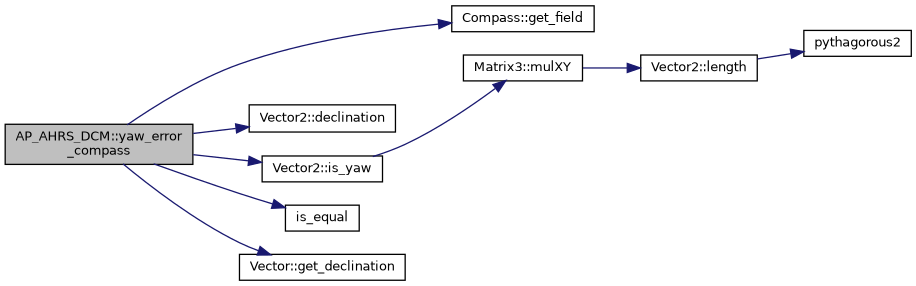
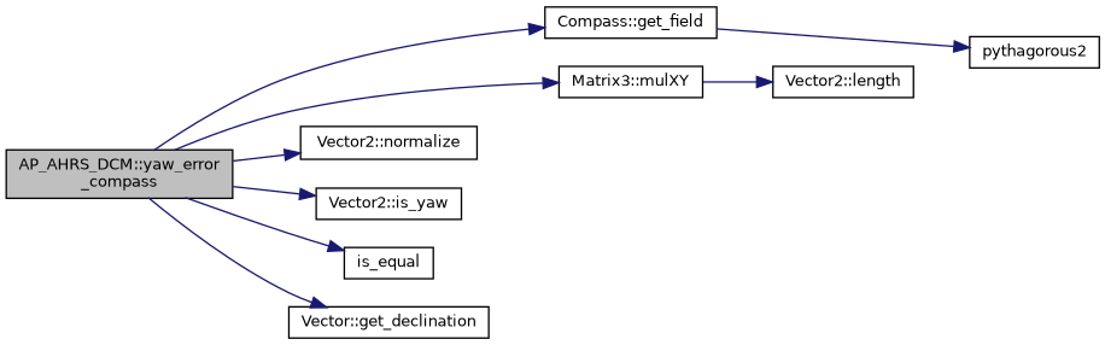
  digraph {
    rankdir=LR
    node [color=black fillcolor=white fontname=Helvetica fontsize=10 shape=record style=filled]
    edge [color=midnightblue fontname=Helvetica fontsize=10 labelfontname=Helvetica labelfontsize=10 style=solid]
    n1 [fillcolor=grey75 fontcolor=black height=0.2 label="AP_AHRS_DCM::yaw_error\l_compass" width=0.4]
    n2 [height=0.2 label="Compass::get_field" width=0.4]
    n3 [height=0.2 label="Matrix3::mulXY" width=0.4]
-   n4 [height=0.2 label="Vector2::declination" width=0.4]
+   n4 [height=0.2 label="Vector2::normalize" width=0.4]
    n5 [height=0.2 label="Vector2::is_yaw" width=0.4]
    n6 [height=0.2 label=is_equal width=0.4]
    n7 [height=0.2 label="Vector::get_declination" width=0.4]
    n8 [height=0.2 label="Vector2::length" width=0.4]
    n9 [height=0.2 label=pythagorous2 width=0.4]
    n1 -> n2
-   n5 -> n3
+   n1 -> n3
    n1 -> n4
    n1 -> n5
    n1 -> n6
    n1 -> n7
    n3 -> n8
-   n8 -> n9
+   n2 -> n9
  }
